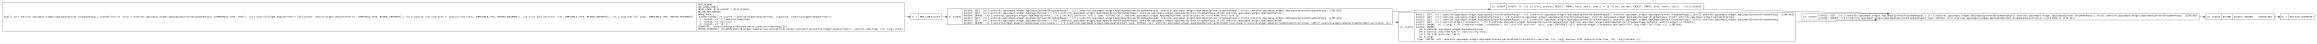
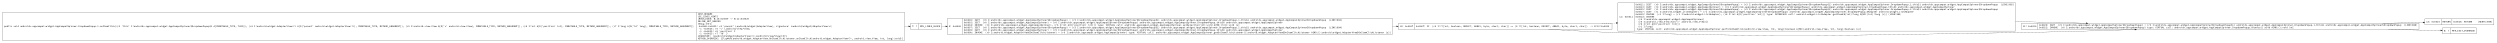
  digraph {
    fontname="Source Code Pro"
    rankdir=LR
    node [fontname="Source Code Pro" shape=record]
    edge [fontname="Source Code Pro"]
    n1 [label="{7\:\ ?|MTH_LINES_BLOCK\l}"]
    n2 [label="{9\:\ 0x0000|0x0000: IGET  (r0 I:androidx.appcompat.widget.AppCompatSpinner$DropdownPopup) = (r3 I:androidx.appcompat.widget.AppCompatSpinner$DropdownPopup$1) androidx.appcompat.widget.AppCompatSpinner.DropdownPopup.1.this$1 androidx.appcompat.widget.AppCompatSpinner$DropdownPopup  (LINE:983)\l0x0002: IGET  (r0 I:androidx.appcompat.widget.AppCompatSpinner) = (r0 I:androidx.appcompat.widget.AppCompatSpinner$DropdownPopup) androidx.appcompat.widget.AppCompatSpinner.DropdownPopup.this$0 androidx.appcompat.widget.AppCompatSpinner \l0x0004: INVOKE  (r0 I:androidx.appcompat.widget.AppCompatSpinner), (r6 I:int A[D('position' int)]) type: VIRTUAL call: androidx.appcompat.widget.AppCompatSpinner.setSelection(int):void A[MD:(int):void (s)]\l0x0007: IGET  (r0 I:androidx.appcompat.widget.AppCompatSpinner$DropdownPopup) = (r3 I:androidx.appcompat.widget.AppCompatSpinner$DropdownPopup$1) androidx.appcompat.widget.AppCompatSpinner.DropdownPopup.1.this$1 androidx.appcompat.widget.AppCompatSpinner$DropdownPopup  (LINE:984)\l0x0009: IGET  (r0 I:androidx.appcompat.widget.AppCompatSpinner) = (r0 I:androidx.appcompat.widget.AppCompatSpinner$DropdownPopup) androidx.appcompat.widget.AppCompatSpinner.DropdownPopup.this$0 androidx.appcompat.widget.AppCompatSpinner \l0x000b: INVOKE  (r0 I:android.widget.AdapterView$OnItemClickListener) = (r0 I:androidx.appcompat.widget.AppCompatSpinner) type: VIRTUAL call: androidx.appcompat.widget.AppCompatSpinner.getOnItemClickListener():android.widget.AdapterView$OnItemClickListener A[MD:():android.widget.AdapterView$OnItemClickListener (s)]\l}"]
    n3 [label="{10\:\ 0x000f|0x000f: IF  (r0 I:??[int, boolean, OBJECT, ARRAY, byte, short, char]) == (0 ??[int, boolean, OBJECT, ARRAY, byte, short, char])  \-\> B:12:0x0020 \l}"]
    n4 [label="{11\:\ 0x0011|0x0011: IGET  (r0 I:androidx.appcompat.widget.AppCompatSpinner$DropdownPopup) = (r3 I:androidx.appcompat.widget.AppCompatSpinner$DropdownPopup$1) androidx.appcompat.widget.AppCompatSpinner.DropdownPopup.1.this$1 androidx.appcompat.widget.AppCompatSpinner$DropdownPopup  (LINE:985)\l0x0013: IGET  (r0 I:androidx.appcompat.widget.AppCompatSpinner) = (r0 I:androidx.appcompat.widget.AppCompatSpinner$DropdownPopup) androidx.appcompat.widget.AppCompatSpinner.DropdownPopup.this$0 androidx.appcompat.widget.AppCompatSpinner \l0x0015: IGET  (r1 I:androidx.appcompat.widget.AppCompatSpinner$DropdownPopup) = (r3 I:androidx.appcompat.widget.AppCompatSpinner$DropdownPopup$1) androidx.appcompat.widget.AppCompatSpinner.DropdownPopup.1.this$1 androidx.appcompat.widget.AppCompatSpinner$DropdownPopup \l0x0017: IGET  (r1 I:android.widget.ListAdapter) = (r1 I:androidx.appcompat.widget.AppCompatSpinner$DropdownPopup) androidx.appcompat.widget.AppCompatSpinner.DropdownPopup.mAdapter android.widget.ListAdapter \l0x0019: INVOKE  (r1 I:long) = (r1 I:android.widget.ListAdapter), (r6 I:int A[D('position' int)]) type: INTERFACE call: android.widget.ListAdapter.getItemId(int):long A[MD:(int):long (c)] (LINE:986)\l0x001d: INVOKE  \l  (r0 I:androidx.appcompat.widget.AppCompatSpinner)\l  (r5 I:android.view.View A[D('v' android.view.View)])\l  (r6 I:int A[D('position' int)])\l  (r1 I:long)\l type: VIRTUAL call: androidx.appcompat.widget.AppCompatSpinner.performItemClick(android.view.View, int, long):boolean A[MD:(android.view.View, int, long):boolean (s)]\l}"]
    n5 [label="{12\:\ 0x0020|0x0020: IGET  (r0 I:androidx.appcompat.widget.AppCompatSpinner$DropdownPopup) = (r3 I:androidx.appcompat.widget.AppCompatSpinner$DropdownPopup$1) androidx.appcompat.widget.AppCompatSpinner.DropdownPopup.1.this$1 androidx.appcompat.widget.AppCompatSpinner$DropdownPopup  (LINE:988)\l0x0022: INVOKE  (r0 I:androidx.appcompat.widget.AppCompatSpinner$DropdownPopup) type: VIRTUAL call: androidx.appcompat.widget.AppCompatSpinner.DropdownPopup.dismiss():void A[MD:():void (m)]\l}"]
    n6 [label="{13\:\ 0x0025|RETURN\l|0x0025: RETURN    (HINTS:989)\l}"]
    n7 [label="{8\:\ ?|MTH_EXIT_OVERRIDE\l}"]
    n8 [label="{public void androidx.appcompat.widget.AppCompatSpinner.DropdownPopup.1.onItemClick((r3 'this' I:androidx.appcompat.widget.AppCompatSpinner$DropdownPopup$1 A[IMMUTABLE_TYPE, THIS]), (r4 I:android.widget.AdapterView\<?\> A[D('parent' android.widget.AdapterView\<?\>), IMMUTABLE_TYPE, METHOD_ARGUMENT]), (r5 I:android.view.View A[D('v' android.view.View), IMMUTABLE_TYPE, METHOD_ARGUMENT]), (r6 I:int A[D('position' int), IMMUTABLE_TYPE, METHOD_ARGUMENT]), (r7 I:long A[D('id' long), IMMUTABLE_TYPE, METHOD_ARGUMENT]))  | DONT_RENAME\lUSE_LINES_HINTS\lCROSS_EDGE: B:10:0x000f \-\> B:12:0x0020\lINLINE_NOT_NEEDED\lDebug Info:\l  0x0000\-0x0025: r4 'parent' Landroid\/widget\/AdapterView;, signature: Landroid\/widget\/AdapterView\<*\>;\l  \-1 \-0x0025: r5 'v' Landroid\/view\/View;\l  \-1 \-0x0025: r6 'position' I\l  \-1 \-0x0025: r7 'id' J\lSIGNATURE: (Landroid\/widget\/AdapterView\<*\>;Landroid\/view\/View;IJ)V\lMETHOD_OVERRIDE: [ClspMth\{android.widget.AdapterView.OnItemClickListener.onItemClick(android.widget.AdapterView\<?\>, android.view.View, int, long):void\}]\l}"]
    n1 -> n2
    n2 -> n3
-   n2 -> n4 [style=dashed]
+   n3 -> n4 [style=dashed]
    n3 -> n5
    n4 -> n5
    n5 -> n6
-   n6 -> n7
+   n5 -> n7
    n8 -> n1
  }
